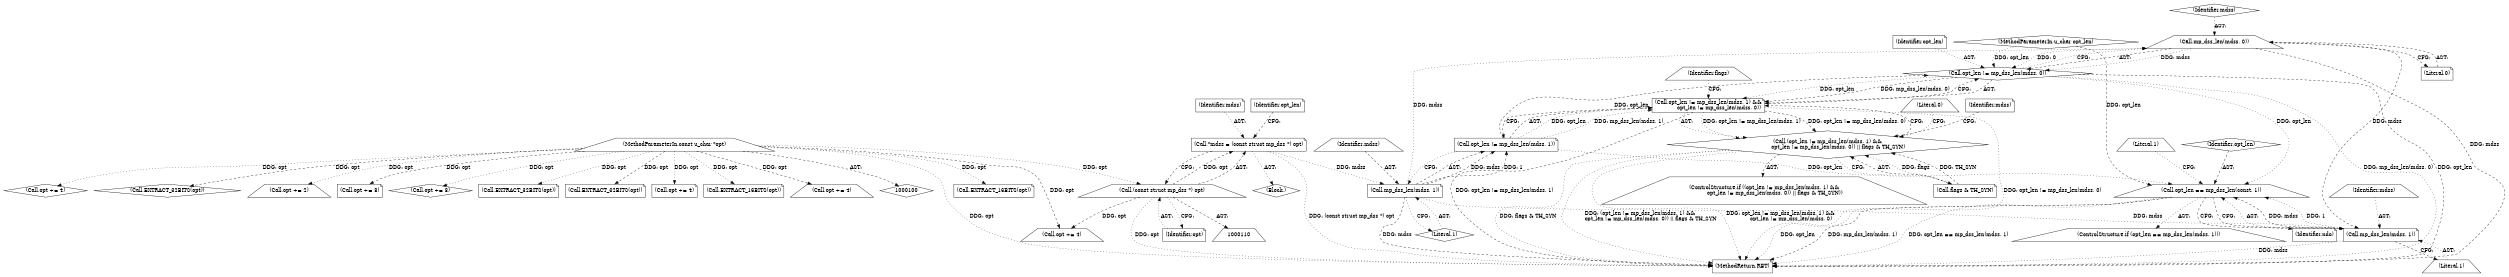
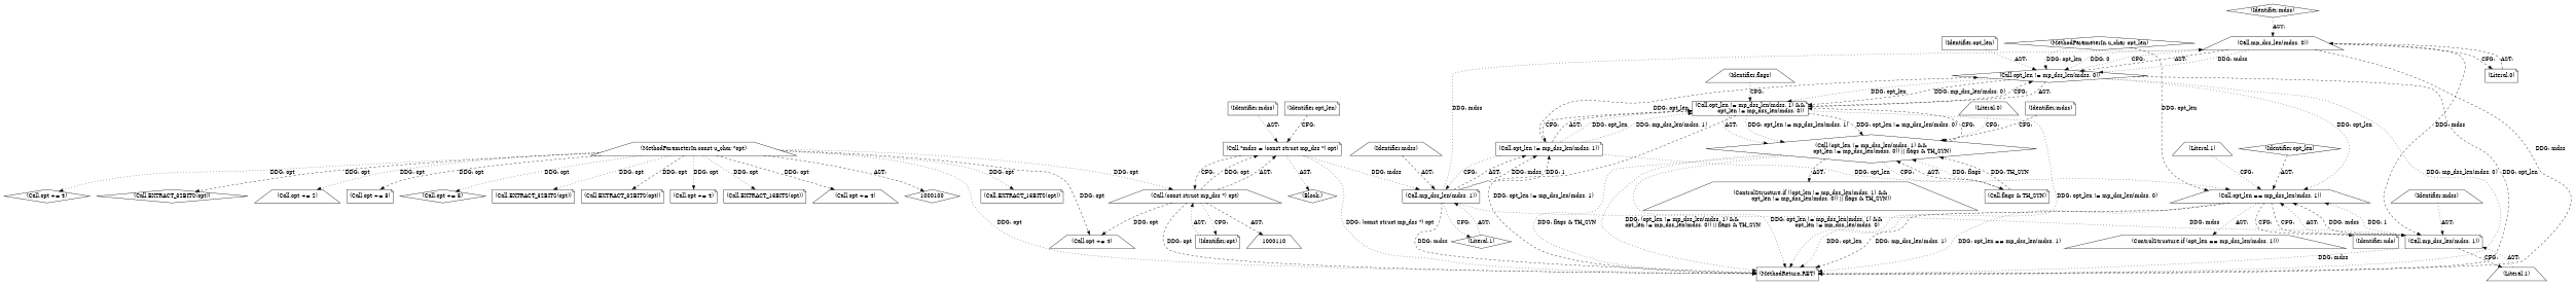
  digraph {
    node [shape=note]
    edge [style=dotted]
    n1 [label="(Call,mp_dss_len(mdss, 0))" shape=trapezium]
    n2 [label="(Call,opt_len != mp_dss_len(mdss, 0))" shape=diamond]
    n3 [label="(Call,mp_dss_len(mdss, 1))"]
    n4 [label="(Literal,0)"]
    n5 [label="(MethodReturn,RET)"]
    n6 [label="(Call,opt_len != mp_dss_len(mdss, 1) &&\n             opt_len != mp_dss_len(mdss, 0))"]
-   n7 [label="(Call,opt_len == mp_dss_len(const, 1))" shape=trapezium]
+   n7 [label="(Call,opt_len == mp_dss_len(mdss, 1))" shape=trapezium]
    n8 [label="(Literal,1)" shape=trapezium]
    n9 [label="(Call,mp_dss_len(mdss, 1))"]
    n10 [label="(Literal,1)" shape=diamond]
    n11 [label="(Call,opt_len != mp_dss_len(mdss, 1))"]
    n12 [label="(Call,*mdss = (const struct mp_dss *) opt)"]
    n13 [label="(Call,(const struct mp_dss *) opt)" shape=trapezium]
    n14 [label="(Block,)" shape=diamond]
    n15 [label="(Call,opt += 4)" shape=trapezium]
    n16 [label="(Identifier,opt)"]
    1000110 [shape=trapezium]
    n18 [label="(MethodParameterIn,const u_char *opt)" shape=trapezium]
    n19 [label="(Call,EXTRACT_16BITS(opt))"]
    n20 [label="(Call,opt += 4)" shape=diamond]
    n21 [label="(Call,EXTRACT_32BITS(opt))" shape=diamond]
    n22 [label="(Call,opt += 2)" shape=trapezium]
    n23 [label="(Call,opt += 8)"]
    n24 [label="(Call,opt += 8)" shape=diamond]
    n25 [label="(Call,EXTRACT_32BITS(opt))"]
    n26 [label="(Call,EXTRACT_32BITS(opt))"]
    n27 [label="(Call,opt += 4)"]
    n28 [label="(Call,EXTRACT_16BITS(opt))"]
    n29 [label="(Call,opt += 4)" shape=trapezium]
    1000100 [shape=diamond]
    n31 [label="(Call,(opt_len != mp_dss_len(mdss, 1) &&\n             opt_len != mp_dss_len(mdss, 0)) || flags & TH_SYN)" shape=diamond]
    n32 [label="(ControlStructure,if (opt_len == mp_dss_len(mdss, 1)))" shape=trapezium]
    n33 [label="(Identifier,ndo)"]
    n34 [label="(ControlStructure,if ((opt_len != mp_dss_len(mdss, 1) &&\n             opt_len != mp_dss_len(mdss, 0)) || flags & TH_SYN))" shape=trapezium]
    n35 [label="(Call,flags & TH_SYN)"]
    n36 [label="(Identifier,mdss)" shape=trapezium]
    n37 [label="(Identifier,mdss)" shape=diamond]
    n38 [label="(Identifier,opt_len)"]
    n39 [label="(Identifier,mdss)"]
    n40 [label="(Identifier,opt_len)" shape=diamond]
    n41 [label="(Identifier,opt_len)"]
    n42 [label="(Identifier,mdss)"]
    n43 [label="(Literal,0)" shape=trapezium]
    n44 [label="(Identifier,flags)" shape=trapezium]
    n45 [label="(Identifier,mdss)" shape=trapezium]
    n46 [label="(Literal,1)" shape=trapezium]
    n47 [label="(MethodParameterIn,u_char opt_len)" shape=diamond]
    n1 -> n2 [label="AST: " style=dashed]
    n1 -> n2 [label="DDG: mdss"]
    n1 -> n2 [label="DDG: 0"]
    n1 -> n3 [label="DDG: mdss" style=dashed]
    n1 -> n4 [label="CFG: " style=dashed]
    n1 -> n5 [label="DDG: mdss" style=dashed]
    n2 -> n1 [label="CFG: "]
    n2 -> n5 [label="DDG: opt_len" style=dashed]
    n2 -> n5 [label="DDG: mp_dss_len(mdss, 0)"]
    n2 -> n6 [label="AST: " style=dashed]
    n2 -> n6 [label="DDG: opt_len"]
    n2 -> n6 [label="DDG: mp_dss_len(mdss, 0)" style=dashed]
    n2 -> n7 [label="DDG: opt_len"]
    n3 -> n5 [label="DDG: mdss"]
    n3 -> n7 [label="AST: "]
    n3 -> n7 [label="DDG: mdss" style=dashed]
    n3 -> n7 [label="DDG: 1"]
    n3 -> n8 [label="CFG: " style=dashed]
    n4 -> n1 [label="AST: " style=dashed]
    n6 -> n2 [label="CFG: " style=dashed]
    n6 -> n5 [label="DDG: opt_len != mp_dss_len(mdss, 1)" style=dashed]
    n6 -> n5 [label="DDG: opt_len != mp_dss_len(mdss, 0)"]
    n6 -> n11 [label="CFG: " style=dashed]
    n6 -> n31 [label="AST: "]
    n6 -> n31 [label="DDG: opt_len != mp_dss_len(mdss, 1)"]
    n6 -> n31 [label="DDG: opt_len != mp_dss_len(mdss, 0)" style=dashed]
    n7 -> n3 [label="CFG: " style=dashed]
    n7 -> n5 [label="DDG: opt_len"]
    n7 -> n5 [label="DDG: mp_dss_len(mdss, 1)" style=dashed]
    n7 -> n5 [label="DDG: opt_len == mp_dss_len(mdss, 1)"]
    n7 -> n32 [label="AST: "]
    n7 -> n33 [label="CFG: " style=dashed]
    n8 -> n3 [label="AST: "]
    n9 -> n1 [label="DDG: mdss"]
    n9 -> n3 [label="DDG: mdss"]
    n9 -> n5 [label="DDG: mdss" style=dashed]
    n9 -> n10 [label="CFG: "]
    n9 -> n11 [label="AST: " style=dashed]
    n9 -> n11 [label="DDG: mdss" style=dashed]
    n9 -> n11 [label="DDG: 1" style=dashed]
    n10 -> n9 [label="AST: "]
    n11 -> n2 [label="DDG: opt_len" style=dashed]
    n11 -> n6 [label="AST: " style=dashed]
    n11 -> n6 [label="DDG: opt_len"]
    n11 -> n6 [label="DDG: mp_dss_len(mdss, 1)"]
    n11 -> n7 [label="DDG: opt_len"]
    n11 -> n9 [label="CFG: "]
    n12 -> n5 [label="DDG: (const struct mp_dss *) opt"]
    n12 -> n9 [label="DDG: mdss"]
    n12 -> n13 [label="CFG: " style=dashed]
    n12 -> n14 [label="AST: "]
-   n13 -> n5 [label="DDG: opt"]
+   n13 -> n5 [label="DDG: opt" style=dashed]
    n13 -> n12 [label="AST: " style=dashed]
    n13 -> n12 [label="DDG: opt" style=dashed]
    n13 -> n15 [label="DDG: opt" style=dashed]
    n13 -> n16 [label="CFG: "]
    n13 -> 1000110 [label="AST: " style=dashed]
    n16 -> n13 [label="AST: "]
    n18 -> n5 [label="DDG: opt"]
    n18 -> n13 [label="DDG: opt"]
    n18 -> n15 [label="DDG: opt" style=dashed]
    n18 -> n19 [label="DDG: opt"]
    n18 -> n20 [label="DDG: opt"]
    n18 -> n21 [label="DDG: opt" style=dashed]
    n18 -> n22 [label="DDG: opt"]
    n18 -> n23 [label="DDG: opt" style=dashed]
    n18 -> n24 [label="DDG: opt"]
    n18 -> n25 [label="DDG: opt"]
    n18 -> n26 [label="DDG: opt" style=dashed]
    n18 -> n27 [label="DDG: opt"]
    n18 -> n28 [label="DDG: opt"]
    n18 -> n29 [label="DDG: opt" style=dashed]
    n18 -> 1000100 [label="AST: " style=dashed]
    n31 -> n5 [label="DDG: flags & TH_SYN"]
    n31 -> n5 [label="DDG: opt_len != mp_dss_len(mdss, 1) &&\n             opt_len != mp_dss_len(mdss, 0)"]
    n31 -> n5 [label="DDG: (opt_len != mp_dss_len(mdss, 1) &&\n             opt_len != mp_dss_len(mdss, 0)) || flags & TH_SYN"]
    n31 -> n6 [label="CFG: " style=dashed]
    n31 -> n34 [label="AST: " style=dashed]
    n31 -> n35 [label="CFG: "]
    n35 -> n31 [label="AST: " style=dashed]
    n35 -> n31 [label="DDG: flags"]
    n35 -> n31 [label="DDG: TH_SYN" style=dashed]
    n36 -> n9 [label="AST: " style=dashed]
    n37 -> n1 [label="AST: "]
    n38 -> n12 [label="CFG: " style=dashed]
    n39 -> n31 [label="CFG: " style=dashed]
    n40 -> n7 [label="AST: " style=dashed]
    n41 -> n2 [label="AST: "]
    n42 -> n12 [label="AST: "]
    n43 -> n31 [label="CFG: "]
    n44 -> n6 [label="CFG: "]
    n45 -> n3 [label="AST: "]
    n46 -> n7 [label="CFG: "]
    n47 -> n2 [label="DDG: opt_len"]
    n47 -> n7 [label="DDG: opt_len" style=dashed]
  }
